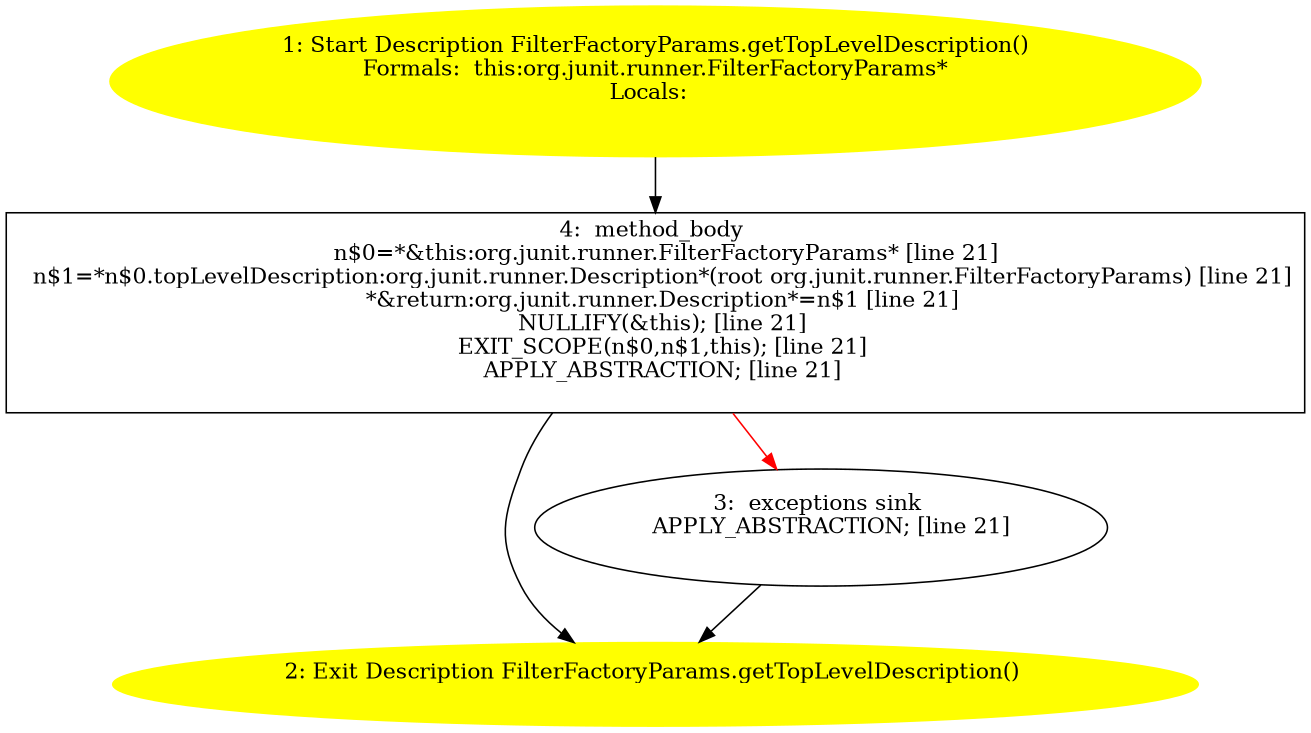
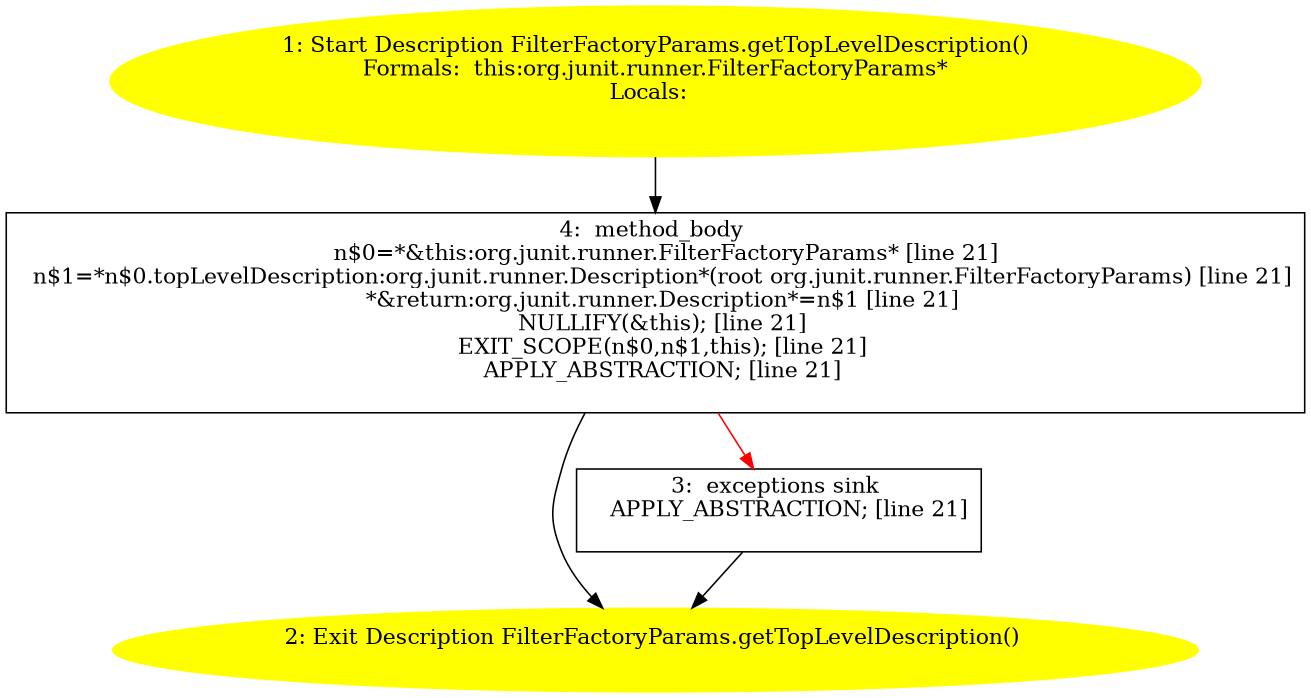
  digraph {
    n1 [color=yellow label="1: Start Description FilterFactoryParams.getTopLevelDescription()\nFormals:  this:org.junit.runner.FilterFactoryParams*\nLocals:  \n  " style=filled]
    n2 [label="4:  method_body \n   n$0=*&this:org.junit.runner.FilterFactoryParams* [line 21]\n  n$1=*n$0.topLevelDescription:org.junit.runner.Description*(root org.junit.runner.FilterFactoryParams) [line 21]\n  *&return:org.junit.runner.Description*=n$1 [line 21]\n  NULLIFY(&this); [line 21]\n  EXIT_SCOPE(n$0,n$1,this); [line 21]\n  APPLY_ABSTRACTION; [line 21]\n " shape=box]
    n3 [color=yellow label="2: Exit Description FilterFactoryParams.getTopLevelDescription() \n  " style=filled]
-   n4 [label="3:  exceptions sink \n   APPLY_ABSTRACTION; [line 21]\n " shape=ellipse]
+   n4 [label="3:  exceptions sink \n   APPLY_ABSTRACTION; [line 21]\n " shape=box]
    n1 -> n2
    n2 -> n3
    n2 -> n4 [color=red]
    n4 -> n3
  }
